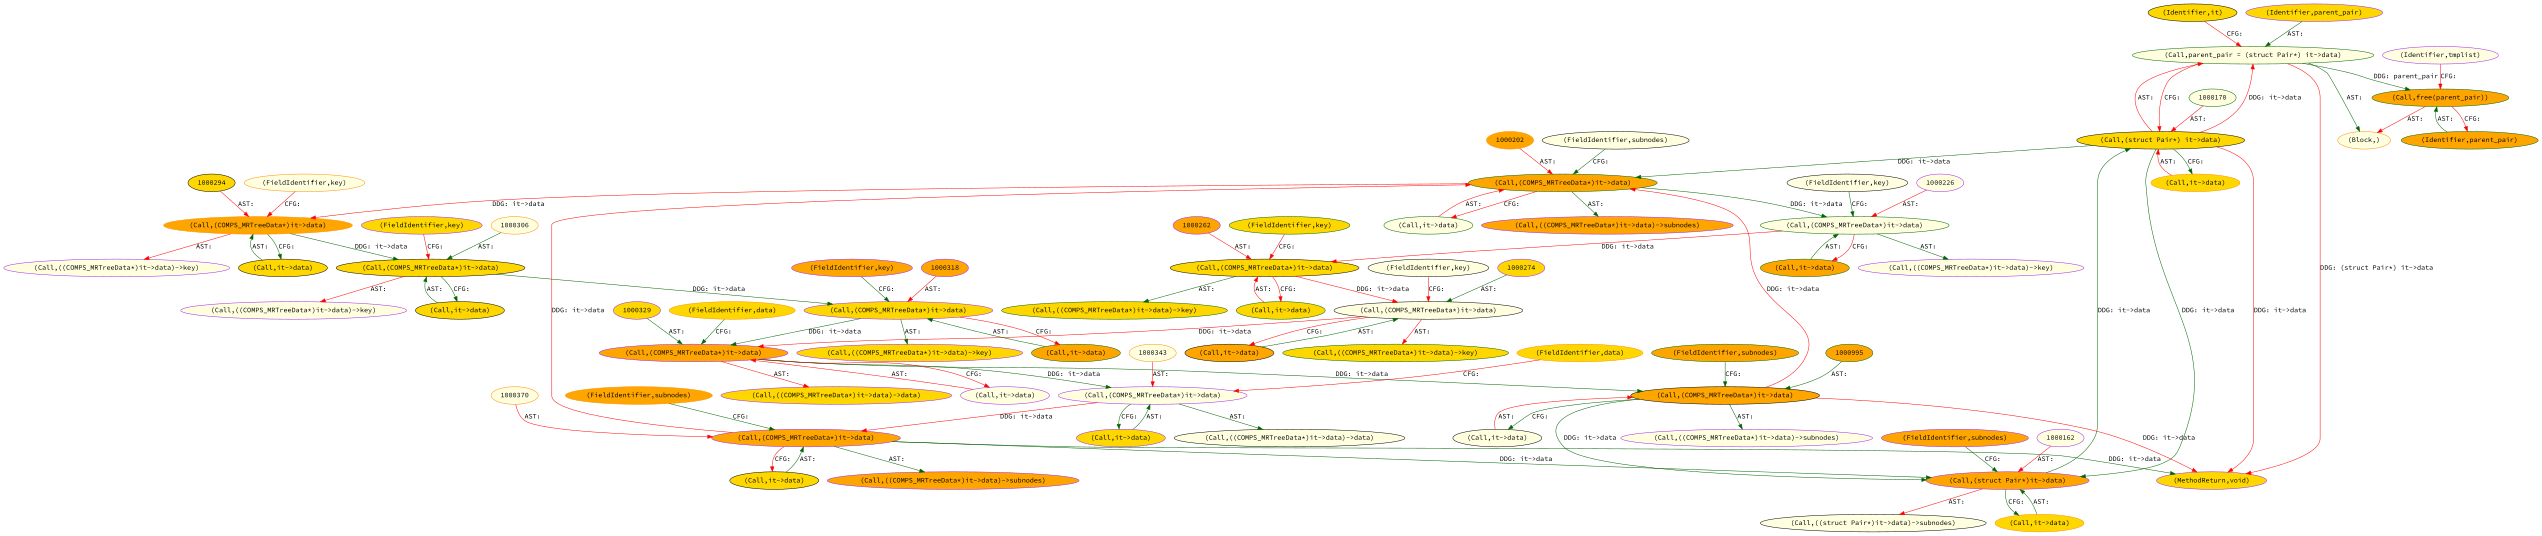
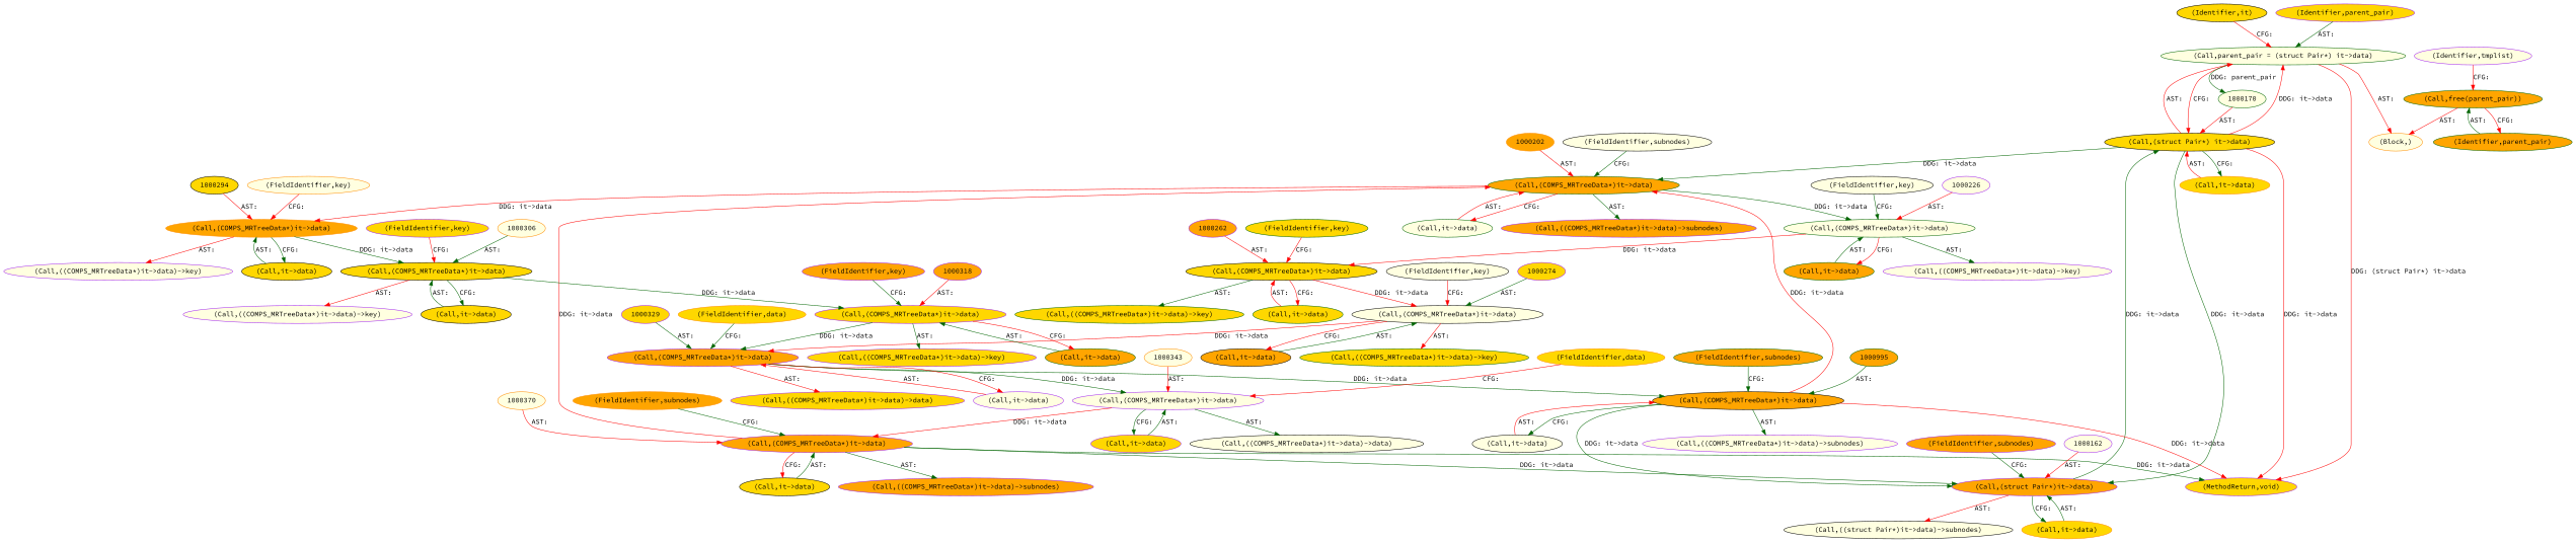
  digraph {
    fontname="Source Code Pro"
    node [color=purple fillcolor=lightyellow fontname="Source Code Pro" style=filled]
    edge [color=red fontname="Source Code Pro"]
    n1 [color=darkgreen fillcolor=orange label="(Call,free(parent_pair))"]
    n2 [color=darkgreen fillcolor=orange label="(Identifier,parent_pair)"]
    n3 [color=darkorange label="(Block,)"]
    n4 [fillcolor=gold label="(MethodReturn,void)"]
    n5 [color=darkgreen label="(Call,parent_pair = (struct Pair*) it->data)"]
    n6 [color=black fillcolor=gold label="(Call,(struct Pair*) it->data)"]
    n7 [fillcolor=orange label="(Call,(struct Pair*)it->data)"]
    n8 [color=darkgreen fillcolor=orange label="(Call,(COMPS_MRTreeData*)it->data)"]
    n9 [color=darkorange fillcolor=gold label="(Call,it->data)"]
    n10 [color=black label="(Call,((struct Pair*)it->data)->subnodes)"]
    n11 [color=darkorange fillcolor=gold label="(Call,it->data)"]
    n12 [color=darkgreen label="(Call,(COMPS_MRTreeData*)it->data)"]
    n13 [color=darkorange fillcolor=orange label="(Call,(COMPS_MRTreeData*)it->data)"]
    n14 [color=darkgreen label="(Call,it->data)"]
    n15 [fillcolor=orange label="(Call,((COMPS_MRTreeData*)it->data)->subnodes)"]
    n16 [color=black fillcolor=orange label="(Call,(COMPS_MRTreeData*)it->data)"]
    n17 [label="(Call,((COMPS_MRTreeData*)it->data)->subnodes)"]
    n18 [color=black label="(Call,it->data)"]
    n19 [fillcolor=orange label="(Call,(COMPS_MRTreeData*)it->data)"]
    n20 [label="(Call,(COMPS_MRTreeData*)it->data)"]
    n21 [fillcolor=gold label="(Call,((COMPS_MRTreeData*)it->data)->data)"]
    n22 [label="(Call,it->data)"]
    n23 [fillcolor=orange label="(Call,(COMPS_MRTreeData*)it->data)"]
    n24 [fillcolor=gold label="(Call,it->data)"]
    n25 [color=black label="(Call,((COMPS_MRTreeData*)it->data)->data)"]
    n26 [color=black label="(Call,(COMPS_MRTreeData*)it->data)"]
    n27 [color=black fillcolor=orange label="(Call,it->data)"]
    n28 [color=darkgreen fillcolor=gold label="(Call,((COMPS_MRTreeData*)it->data)->key)"]
    n29 [color=black fillcolor=gold label="(Call,(COMPS_MRTreeData*)it->data)"]
    n30 [color=darkgreen fillcolor=gold label="(Call,((COMPS_MRTreeData*)it->data)->key)"]
    n31 [color=darkgreen fillcolor=gold label="(Call,it->data)"]
    n32 [color=darkgreen fillcolor=orange label="(Call,it->data)"]
    n33 [label="(Call,((COMPS_MRTreeData*)it->data)->key)"]
    n34 [color=black fillcolor=gold label="(Call,(COMPS_MRTreeData*)it->data)"]
    n35 [label="(Call,((COMPS_MRTreeData*)it->data)->key)"]
    n36 [color=black fillcolor=gold label="(Call,it->data)"]
    n37 [color=black fillcolor=gold label="(Call,it->data)"]
    n38 [fillcolor=orange label="(Call,((COMPS_MRTreeData*)it->data)->subnodes)"]
    n39 [fillcolor=gold label="(Call,(COMPS_MRTreeData*)it->data)"]
    n40 [fillcolor=gold label="(Call,((COMPS_MRTreeData*)it->data)->key)"]
    n41 [color=darkgreen fillcolor=orange label="(Call,it->data)"]
    n42 [label="(Call,((COMPS_MRTreeData*)it->data)->key)"]
    n43 [color=black fillcolor=gold label="(Call,it->data)"]
    n44 [color=black fillcolor=gold label="(Identifier,it)"]
    n45 [label="(Identifier,tmplist)"]
    n46 [fillcolor=gold label="(FieldIdentifier,key)"]
    n47 [color=darkorange fillcolor=gold label="(FieldIdentifier,data)"]
    n48 [color=darkorange label="(FieldIdentifier,key)"]
    n49 [color=darkgreen fillcolor=orange label="(FieldIdentifier,subnodes)"]
    n50 [color=darkorange fillcolor=gold label="(FieldIdentifier,data)"]
    n51 [color=darkorange fillcolor=orange label="(FieldIdentifier,subnodes)"]
    n52 [color=black label="(FieldIdentifier,key)"]
    n53 [color=black label="(FieldIdentifier,subnodes)"]
    n54 [color=darkgreen fillcolor=gold label="(FieldIdentifier,key)"]
    n55 [color=black label="(FieldIdentifier,key)"]
    n56 [fillcolor=gold label="(Identifier,parent_pair)"]
    n57 [fillcolor=orange label="(FieldIdentifier,subnodes)"]
    n58 [fillcolor=orange label="(FieldIdentifier,key)"]
    1000170 [color=darkgreen]
    1000162
    n61 [color=darkgreen fillcolor=orange label=1000995]
    1000329 [fillcolor=gold]
    1000274 [fillcolor=gold]
    1000262 [fillcolor=orange]
    1000226
    1000202 [color=darkorange fillcolor=orange]
    1000370 [color=darkorange]
    1000343 [color=darkorange]
    1000318 [fillcolor=orange]
    1000306 [color=darkorange]
    1000294 [color=black fillcolor=gold]
    n1 -> n2 [label="CFG: "]
    n1 -> n3 [label="AST: "]
    n2 -> n1 [color=darkgreen label="AST: "]
-   n5 -> n1 [color=darkgreen label="DDG: parent_pair"]
-   n5 -> n3 [color=darkgreen label="AST: "]
+   n5 -> 1000170 [color=darkgreen label="DDG: parent_pair"]
+   n5 -> n3 [label="AST: "]
    n5 -> n4 [label="DDG: (struct Pair*) it->data"]
    n5 -> n6 [label="CFG: "]
    n6 -> n4 [label="DDG: it->data"]
    n6 -> n5 [label="AST: "]
    n6 -> n5 [label="DDG: it->data"]
    n6 -> n7 [color=darkgreen label="DDG: it->data"]
    n6 -> n8 [color=darkgreen label="DDG: it->data"]
    n6 -> n9 [color=darkgreen label="CFG: "]
    n7 -> n6 [color=darkgreen label="DDG: it->data"]
    n7 -> n10 [label="AST: "]
    n7 -> n11 [color=darkgreen label="CFG: "]
    n8 -> n12 [color=darkgreen label="DDG: it->data"]
    n8 -> n13 [label="DDG: it->data"]
    n8 -> n14 [label="CFG: "]
    n8 -> n15 [color=darkgreen label="AST: "]
    n9 -> n6 [label="AST: "]
    n11 -> n7 [color=darkgreen label="AST: "]
    n12 -> n29 [label="DDG: it->data"]
    n12 -> n32 [label="CFG: "]
    n12 -> n33 [color=darkgreen label="AST: "]
    n13 -> n34 [color=darkgreen label="DDG: it->data"]
    n13 -> n35 [label="AST: "]
    n13 -> n36 [color=darkgreen label="CFG: "]
    n14 -> n8 [label="AST: "]
    n16 -> n4 [label="DDG: it->data"]
    n16 -> n7 [color=darkgreen label="DDG: it->data"]
    n16 -> n8 [label="DDG: it->data"]
    n16 -> n17 [color=darkgreen label="AST: "]
    n16 -> n18 [color=darkgreen label="CFG: "]
    n18 -> n16 [label="AST: "]
    n19 -> n16 [color=darkgreen label="DDG: it->data"]
    n19 -> n20 [color=darkgreen label="DDG: it->data"]
    n19 -> n21 [label="AST: "]
    n19 -> n22 [label="CFG: "]
    n20 -> n23 [label="DDG: it->data"]
    n20 -> n24 [color=darkgreen label="CFG: "]
    n20 -> n25 [color=darkgreen label="AST: "]
    n22 -> n19 [label="AST: "]
    n23 -> n4 [color=darkgreen label="DDG: it->data"]
    n23 -> n7 [color=darkgreen label="DDG: it->data"]
    n23 -> n8 [label="DDG: it->data"]
    n23 -> n37 [label="CFG: "]
    n23 -> n38 [color=darkgreen label="AST: "]
    n24 -> n20 [color=darkgreen label="AST: "]
    n26 -> n19 [label="DDG: it->data"]
    n26 -> n27 [label="CFG: "]
    n26 -> n28 [label="AST: "]
    n27 -> n26 [color=darkgreen label="AST: "]
    n29 -> n26 [label="DDG: it->data"]
    n29 -> n30 [color=darkgreen label="AST: "]
    n29 -> n31 [label="CFG: "]
    n31 -> n29 [label="AST: "]
    n32 -> n12 [color=darkgreen label="AST: "]
    n34 -> n39 [color=darkgreen label="DDG: it->data"]
    n34 -> n42 [label="AST: "]
    n34 -> n43 [color=darkgreen label="CFG: "]
    n36 -> n13 [color=darkgreen label="AST: "]
    n37 -> n23 [color=darkgreen label="AST: "]
    n39 -> n19 [color=darkgreen label="DDG: it->data"]
    n39 -> n40 [color=darkgreen label="AST: "]
    n39 -> n41 [label="CFG: "]
    n41 -> n39 [color=darkgreen label="AST: "]
    n43 -> n34 [color=darkgreen label="AST: "]
    n44 -> n5 [label="CFG: "]
    n45 -> n1 [label="CFG: "]
    n46 -> n34 [label="CFG: "]
    n47 -> n20 [label="CFG: "]
    n48 -> n13 [label="CFG: "]
    n49 -> n16 [color=darkgreen label="CFG: "]
    n50 -> n19 [color=darkgreen label="CFG: "]
    n51 -> n23 [color=darkgreen label="CFG: "]
    n52 -> n26 [label="CFG: "]
    n53 -> n8 [color=darkgreen label="CFG: "]
    n54 -> n29 [label="CFG: "]
    n55 -> n12 [color=darkgreen label="CFG: "]
    n56 -> n5 [color=darkgreen label="AST: "]
    n57 -> n7 [color=darkgreen label="CFG: "]
    n58 -> n39 [color=darkgreen label="CFG: "]
    1000170 -> n6 [label="AST: "]
    1000162 -> n7 [label="AST: "]
    n61 -> n16 [color=darkgreen label="AST: "]
    1000329 -> n19 [color=darkgreen label="AST: "]
    1000274 -> n26 [color=darkgreen label="AST: "]
    1000262 -> n29 [label="AST: "]
    1000226 -> n12 [label="AST: "]
    1000202 -> n8 [label="AST: "]
    1000370 -> n23 [label="AST: "]
    1000343 -> n20 [label="AST: "]
    1000318 -> n39 [label="AST: "]
    1000306 -> n34 [color=darkgreen label="AST: "]
    1000294 -> n13 [label="AST: "]
  }
